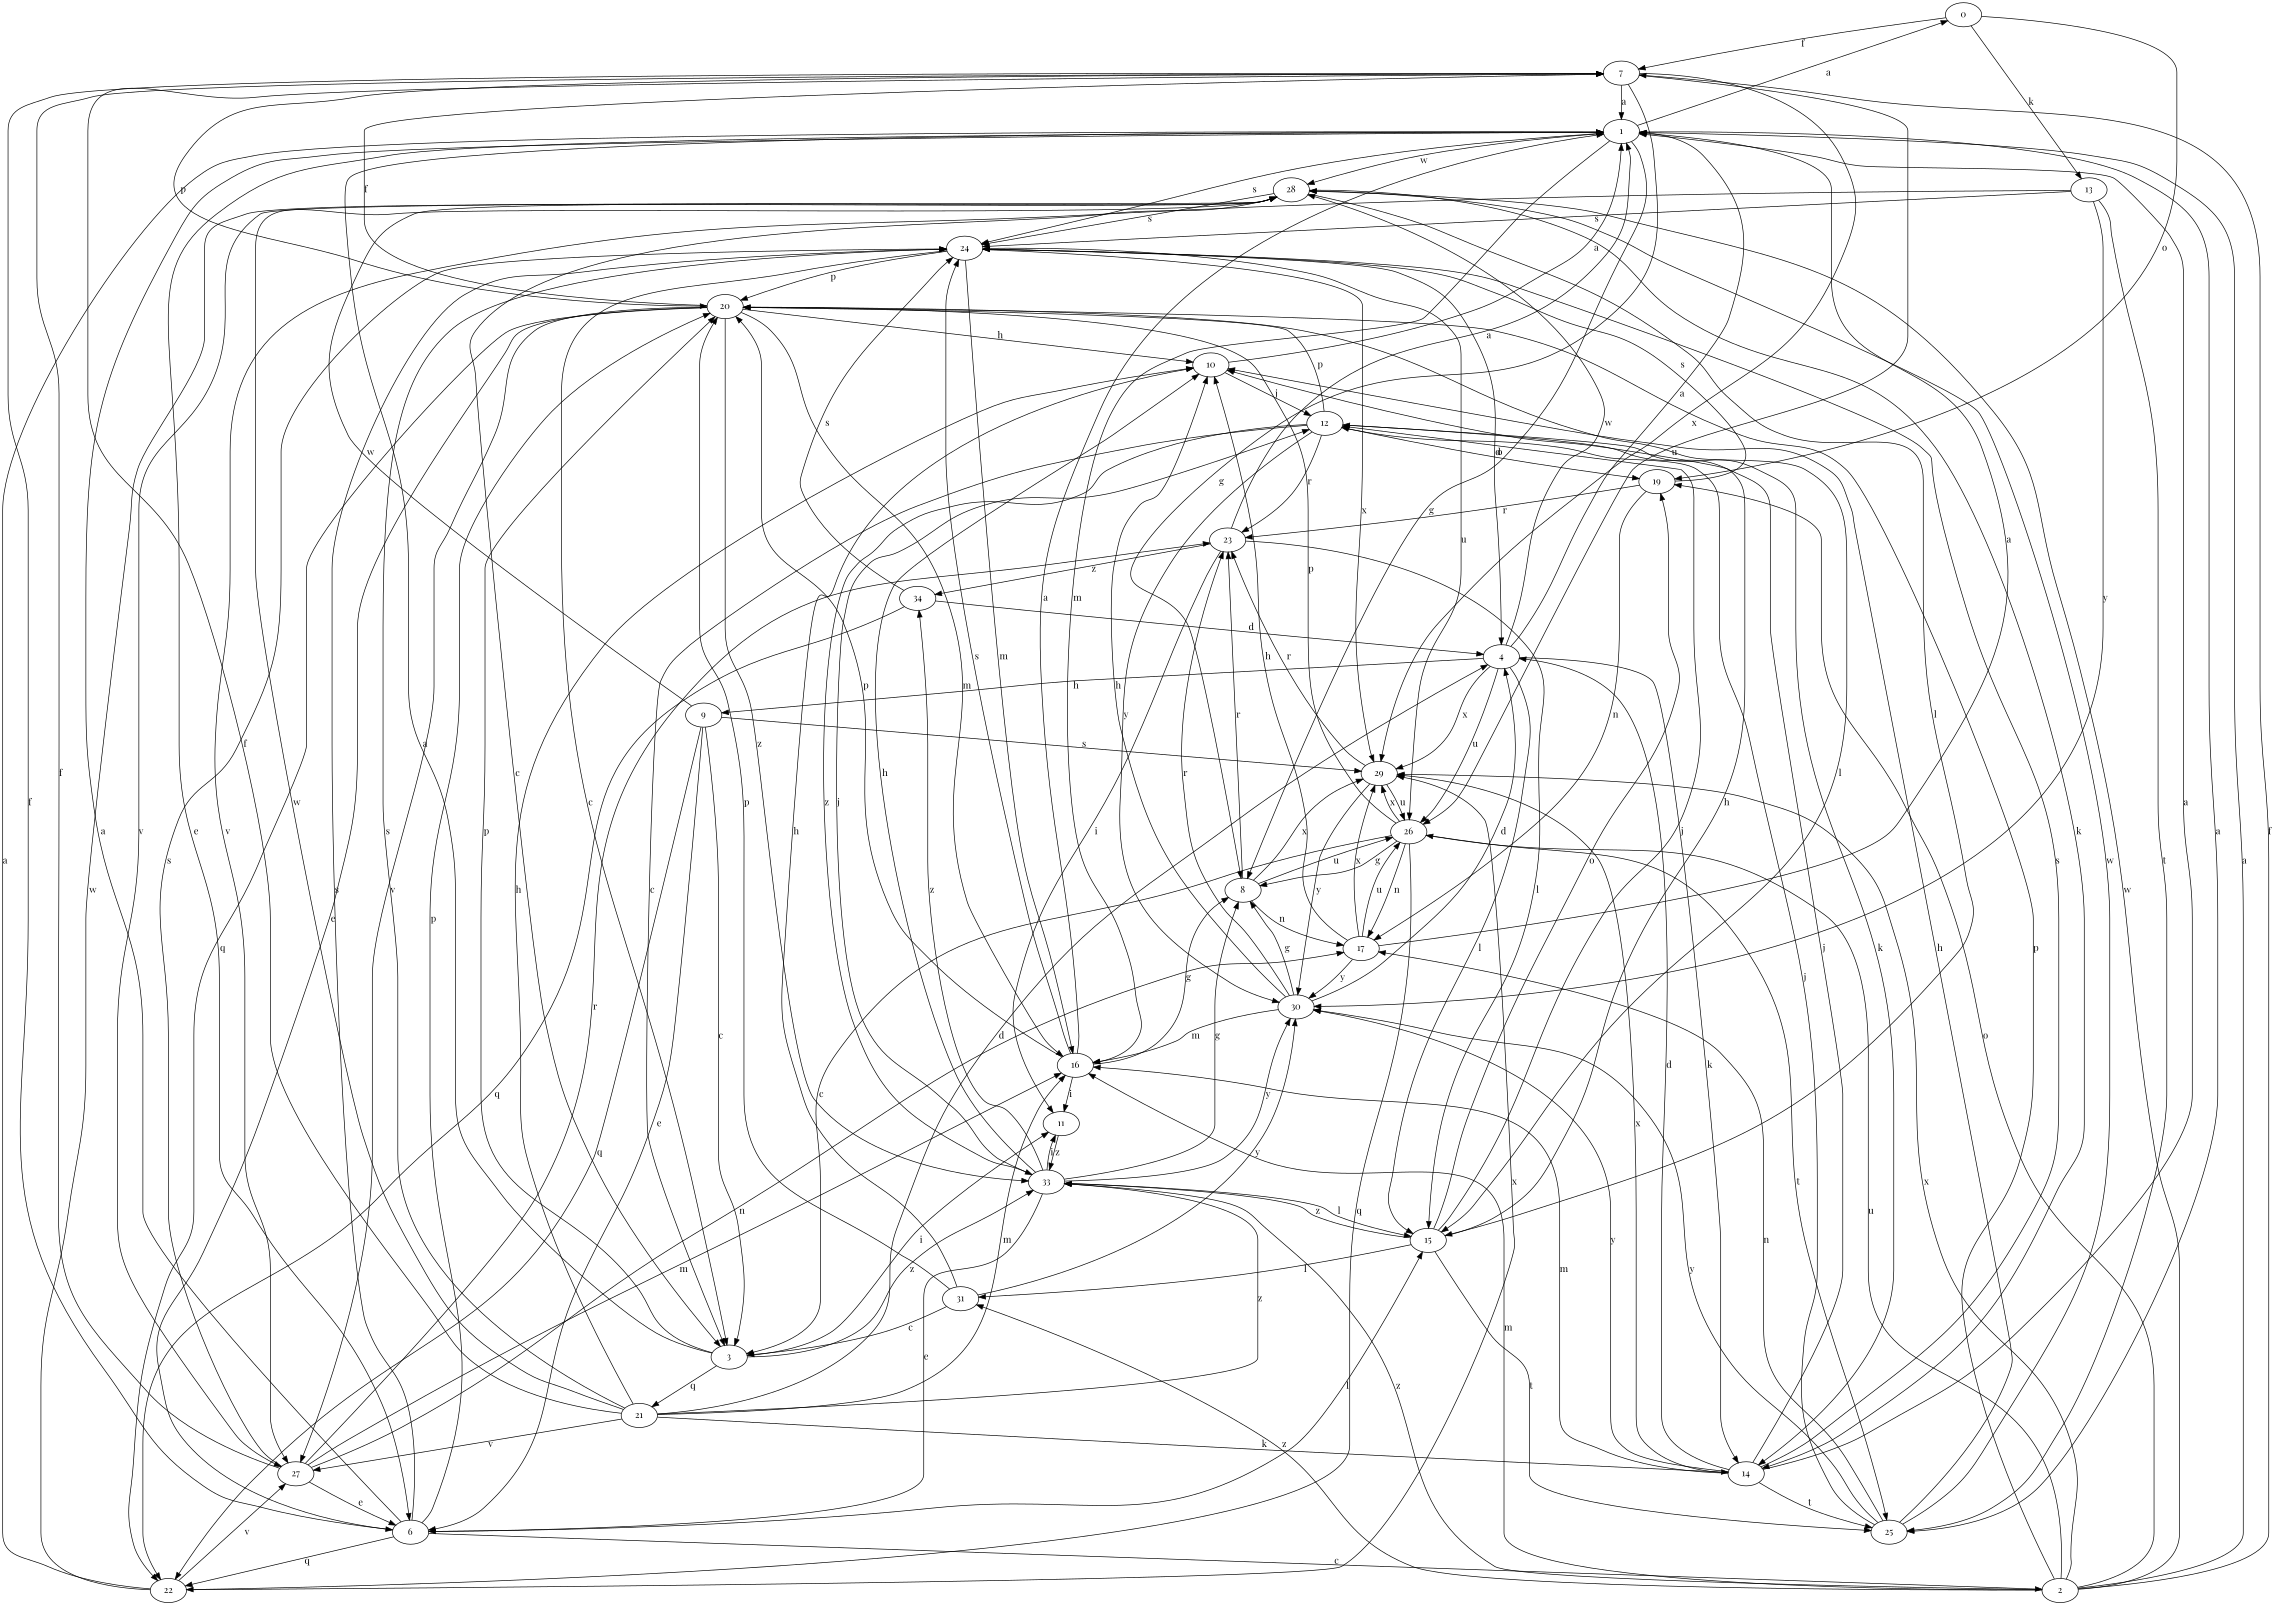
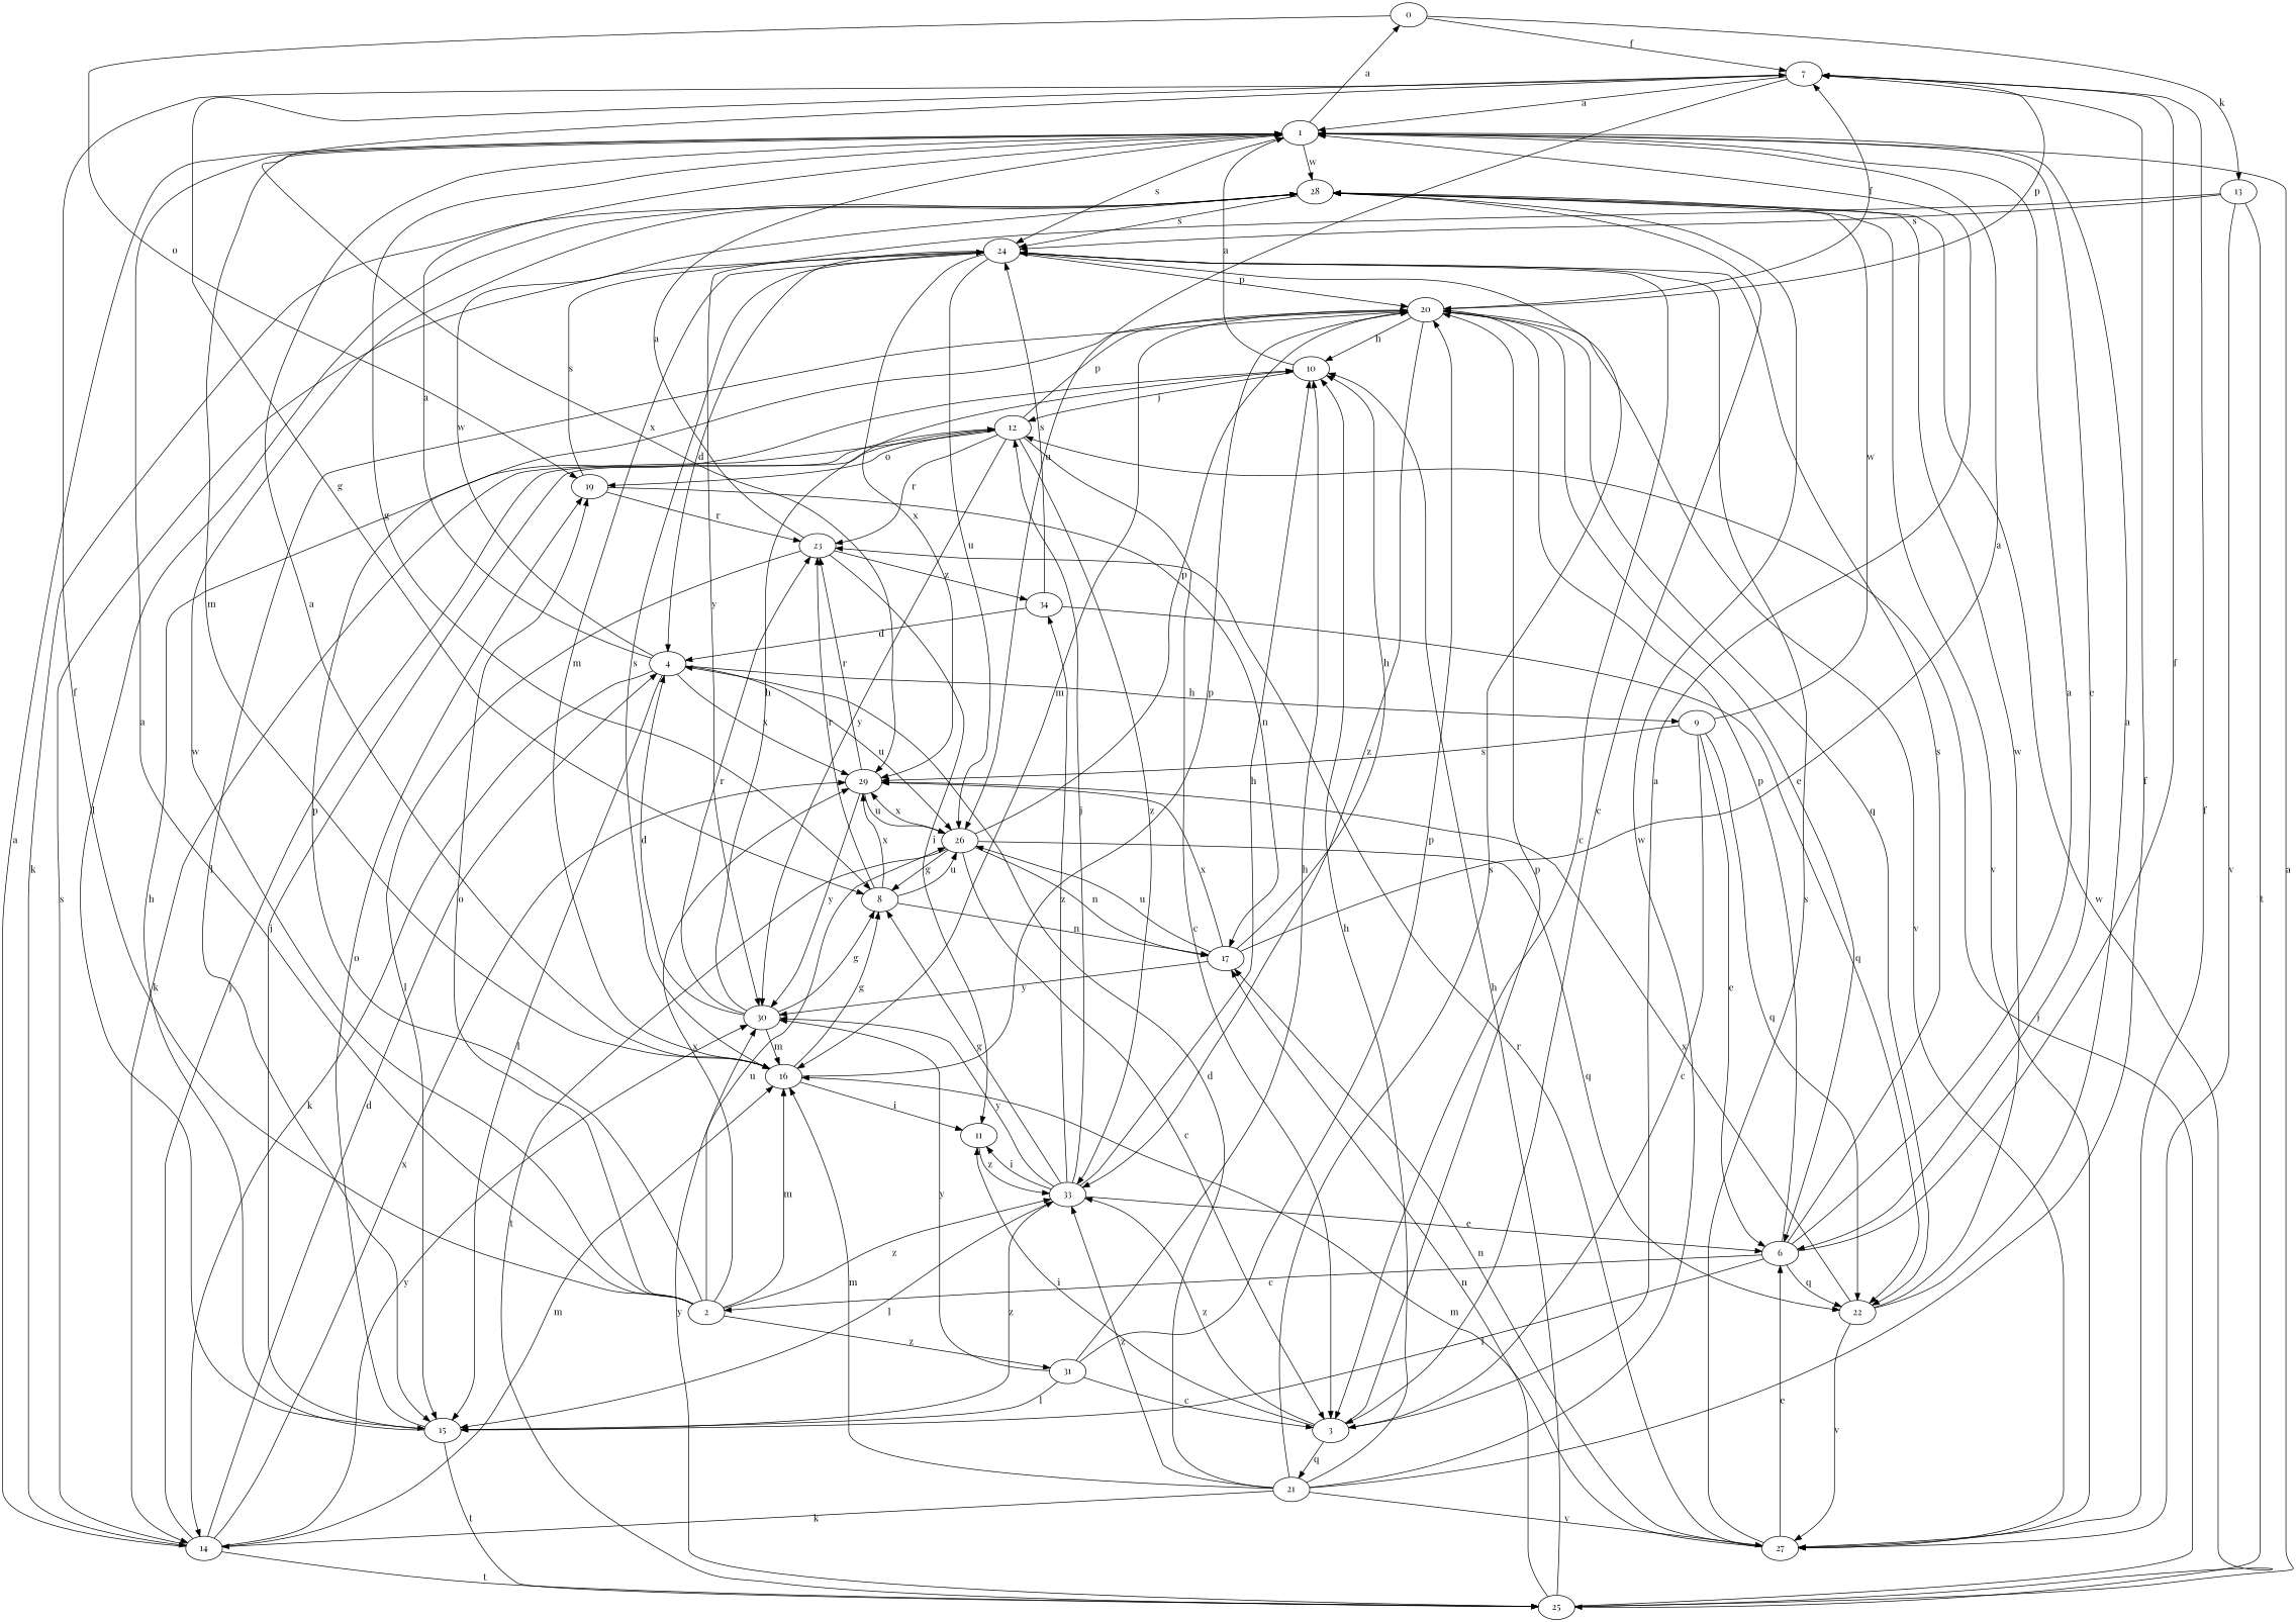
  strict digraph {
    fontname="Playfair Display"
    node [fontname="Playfair Display"]
    edge [fontname="Playfair Display"]
    0
    7
    13
    19
    1
    8
    20
    26
    29
    24
    30
    25
    27
    17
    23
    6
    16
    28
    2
    15
    22
    11
    3
    4
    14
    31
    33
    10
    12
    34
    21
    9
    0 -> 7 [label=f]
    0 -> 13 [label=k]
    0 -> 19 [label=o]
    7 -> 1 [label=a]
    7 -> 8 [label=g]
    7 -> 20 [label=p]
    7 -> 26 [label=u]
    7 -> 29 [label=x]
    13 -> 24 [label=s]
    13 -> 30 [label=y]
    13 -> 25 [label=t]
    13 -> 27 [label=v]
    19 -> 24 [label=s]
    19 -> 17 [label=n]
    19 -> 23 [label=r]
    1 -> 0 [label=a]
    1 -> 8 [label=g]
    1 -> 24 [label=s]
    1 -> 6 [label=e]
    1 -> 16 [label=m]
    1 -> 28 [label=w]
    8 -> 26 [label=u]
    8 -> 29 [label=x]
    8 -> 17 [label=n]
    8 -> 23 [label=r]
    20 -> 7 [label=f]
    20 -> 27 [label=v]
    20 -> 6 [label=e]
    20 -> 16 [label=m]
    20 -> 15 [label=l]
    20 -> 22 [label=q]
    20 -> 33 [label=z]
    20 -> 10 [label=h]
    26 -> 8 [label=g]
    26 -> 20 [label=p]
    26 -> 29 [label=x]
    26 -> 25 [label=t]
    26 -> 17 [label=n]
    26 -> 22 [label=q]
    26 -> 3 [label=c]
    29 -> 26 [label=u]
    29 -> 30 [label=y]
    29 -> 23 [label=r]
    24 -> 20 [label=p]
    24 -> 26 [label=u]
    24 -> 29 [label=x]
    24 -> 16 [label=m]
    24 -> 3 [label=c]
    24 -> 4 [label=d]
    30 -> 8 [label=g]
    30 -> 23 [label=r]
    30 -> 16 [label=m]
    30 -> 4 [label=d]
    30 -> 10 [label=h]
-   1 -> 25 [label=a]
+   25 -> 1 [label=a]
    25 -> 30 [label=y]
    25 -> 17 [label=n]
    25 -> 28 [label=w]
    25 -> 10 [label=h]
    25 -> 12 [label=j]
    27 -> 7 [label=f]
    27 -> 24 [label=s]
    27 -> 17 [label=n]
    27 -> 23 [label=r]
    27 -> 6 [label=e]
    27 -> 16 [label=m]
    17 -> 1 [label=a]
    17 -> 26 [label=u]
    17 -> 29 [label=x]
    17 -> 30 [label=y]
    17 -> 10 [label=h]
    23 -> 1 [label=a]
    23 -> 15 [label=l]
    23 -> 11 [label=i]
    23 -> 34 [label=z]
    6 -> 7 [label=f]
    6 -> 1 [label=a]
    6 -> 20 [label=p]
    6 -> 24 [label=s]
    6 -> 2 [label=c]
    6 -> 15 [label=l]
    6 -> 22 [label=q]
    16 -> 1 [label=a]
    16 -> 8 [label=g]
    16 -> 20 [label=p]
    16 -> 24 [label=s]
    16 -> 11 [label=i]
    28 -> 24 [label=s]
    28 -> 27 [label=v]
    28 -> 15 [label=l]
    28 -> 3 [label=c]
    28 -> 14 [label=k]
    2 -> 7 [label=f]
    2 -> 19 [label=o]
    2 -> 1 [label=a]
    2 -> 20 [label=p]
    2 -> 26 [label=u]
    2 -> 29 [label=x]
    2 -> 16 [label=m]
    2 -> 28 [label=w]
    2 -> 31 [label=z]
    2 -> 33 [label=z]
    15 -> 19 [label=o]
    15 -> 25 [label=t]
    15 -> 33 [label=z]
    15 -> 10 [label=h]
    15 -> 12 [label=j]
    22 -> 1 [label=a]
    22 -> 29 [label=x]
    22 -> 27 [label=v]
    22 -> 28 [label=w]
    11 -> 33 [label=z]
    3 -> 1 [label=a]
    3 -> 20 [label=p]
    3 -> 11 [label=i]
    3 -> 33 [label=z]
    3 -> 21 [label=q]
    4 -> 1 [label=a]
    4 -> 26 [label=u]
    4 -> 29 [label=x]
    4 -> 28 [label=w]
    4 -> 15 [label=l]
    4 -> 14 [label=k]
    4 -> 9 [label=h]
    14 -> 1 [label=a]
    14 -> 29 [label=x]
    14 -> 24 [label=s]
    14 -> 30 [label=y]
    14 -> 25 [label=t]
    14 -> 16 [label=m]
    14 -> 4 [label=d]
    14 -> 12 [label=j]
    31 -> 20 [label=p]
    31 -> 30 [label=y]
-   15 -> 31 [label=l]
+   31 -> 15 [label=l]
    31 -> 3 [label=c]
    31 -> 10 [label=h]
    33 -> 8 [label=g]
    33 -> 30 [label=y]
    33 -> 6 [label=e]
    33 -> 15 [label=l]
    33 -> 11 [label=i]
    33 -> 10 [label=h]
    33 -> 12 [label=j]
    33 -> 34 [label=z]
    10 -> 1 [label=a]
    10 -> 12 [label=j]
    12 -> 19 [label=o]
    12 -> 20 [label=p]
    12 -> 30 [label=y]
    12 -> 23 [label=r]
    12 -> 3 [label=c]
    12 -> 14 [label=k]
    12 -> 33 [label=z]
    34 -> 24 [label=s]
    34 -> 22 [label=q]
    34 -> 4 [label=d]
    21 -> 7 [label=f]
    21 -> 24 [label=s]
    21 -> 27 [label=v]
    21 -> 16 [label=m]
    21 -> 28 [label=w]
    21 -> 4 [label=d]
    21 -> 14 [label=k]
    21 -> 33 [label=z]
    21 -> 10 [label=h]
    9 -> 29 [label=s]
    9 -> 6 [label=e]
    9 -> 28 [label=w]
    9 -> 22 [label=q]
    9 -> 3 [label=c]
  }
